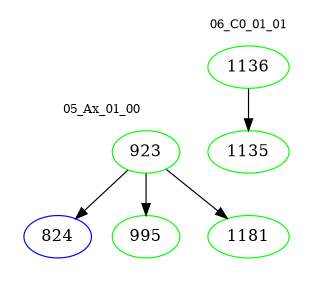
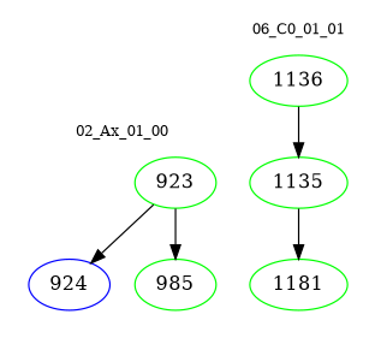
  digraph {
    node [color=green]
    edge [color=black]
-   n1 [color=blue label=824]
+   n1 [color=blue label=924]
    n2 [label=923]
-   n3 [label=995]
+   n3 [label=985]
    n4 [label=1136]
    n5 [label=1135]
    n6 [label=1181]
    subgraph cluster_1 {
      color=white
      fontsize=10
-     label="05_Ax_01_00"
+     label="02_Ax_01_00"
      n1
      n2
      n3
    }
    subgraph cluster_2 {
      color=white
      fontsize=10
      label="06_C0_01_01"
      n4
      n5
      n6
    }
    n2 -> n1
    n2 -> n3
    n4 -> n5
-   n2 -> n6
+   n5 -> n6
  }
